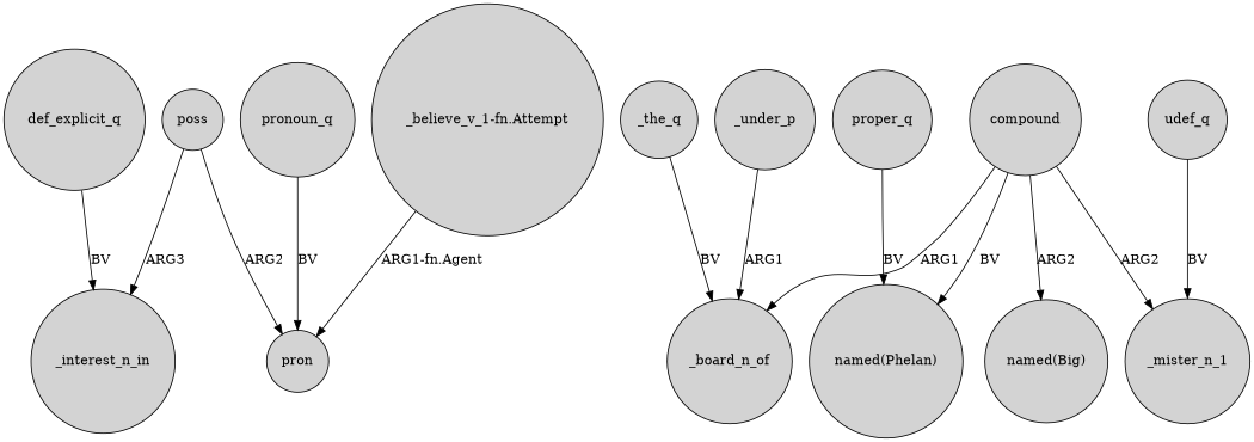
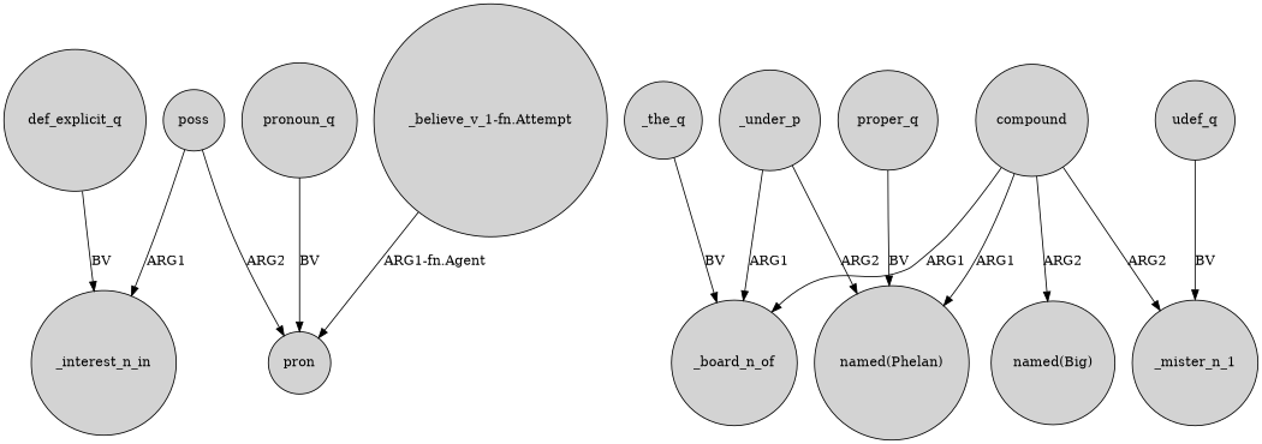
  digraph {
    node [shape=circle style=filled]
    poss
    _interest_n_in
    pron
    _under_p
    _board_n_of
    "named(Phelan)"
    compound
    _mister_n_1
    "named(Big)"
    "_believe_v_1-fn.Attempt"
    udef_q
    _the_q
    def_explicit_q
    pronoun_q
    proper_q
-   poss -> _interest_n_in [label=ARG3]
+   poss -> _interest_n_in [label=ARG1]
    poss -> pron [label=ARG2]
    _under_p -> _board_n_of [label=ARG1]
+   _under_p -> "named(Phelan)" [label=ARG2]
    compound -> _board_n_of [label=ARG1]
-   compound -> "named(Phelan)" [label=BV]
+   compound -> "named(Phelan)" [label=ARG1]
    compound -> _mister_n_1 [label=ARG2]
    compound -> "named(Big)" [label=ARG2]
    "_believe_v_1-fn.Attempt" -> pron [label="ARG1-fn.Agent"]
    udef_q -> _mister_n_1 [label=BV]
    _the_q -> _board_n_of [label=BV]
    def_explicit_q -> _interest_n_in [label=BV]
    pronoun_q -> pron [label=BV]
    proper_q -> "named(Phelan)" [label=BV]
  }
